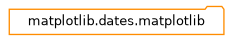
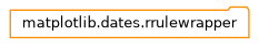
  digraph {
    rankdir=LR
-   n1 [color=darkorange fillcolor=white fontname=Helvetica fontsize=10 height=0.2 label="matplotlib.dates.matplotlib" shape=folder style=filled width=0.4]
+   n1 [color=darkorange fillcolor=white fontname=Helvetica fontsize=10 height=0.2 label="matplotlib.dates.rrulewrapper" shape=folder style=filled width=0.4]
  }
